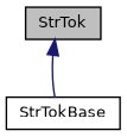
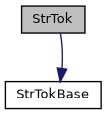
  digraph {
    node [color=black fontname=Helvetica fontsize=10 shape=record style=filled]
    n1 [fillcolor=grey75 fontcolor=black height=0.2 label=StrTok width=0.4]
    n2 [fillcolor=white height=0.2 label=StrTokBase width=0.4]
-   n1 -> n2 [color=midnightblue dir=back fontname=Helvetica fontsize=10 labelfontname=Helvetica labelfontsize=10 style=solid]
+   n2 -> n1 [color=midnightblue dir=back fontname=Helvetica fontsize=10 labelfontname=Helvetica labelfontsize=10 style=solid]
  }
